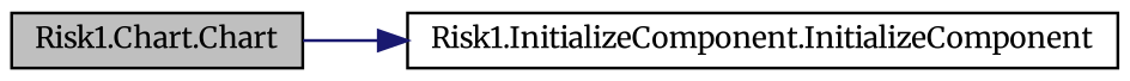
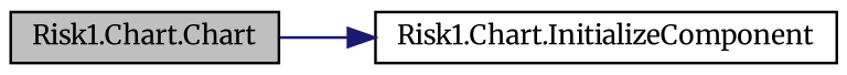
  digraph {
    rankdir=LR
    fontname=Merriweather
    node [color=black fontname=Merriweather fontsize=10 shape=record]
    n1 [fillcolor=grey75 fontcolor=black height=0.2 label="Risk1.Chart.Chart" style=filled width=0.4]
-   n2 [height=0.2 label="Risk1.InitializeComponent.InitializeComponent" width=0.4]
+   n2 [height=0.2 label="Risk1.Chart.InitializeComponent" width=0.4]
    n1 -> n2 [color=midnightblue fontname=Merriweather fontsize=10 labelfontname=FreeSans labelfontsize=10 style=solid]
  }
